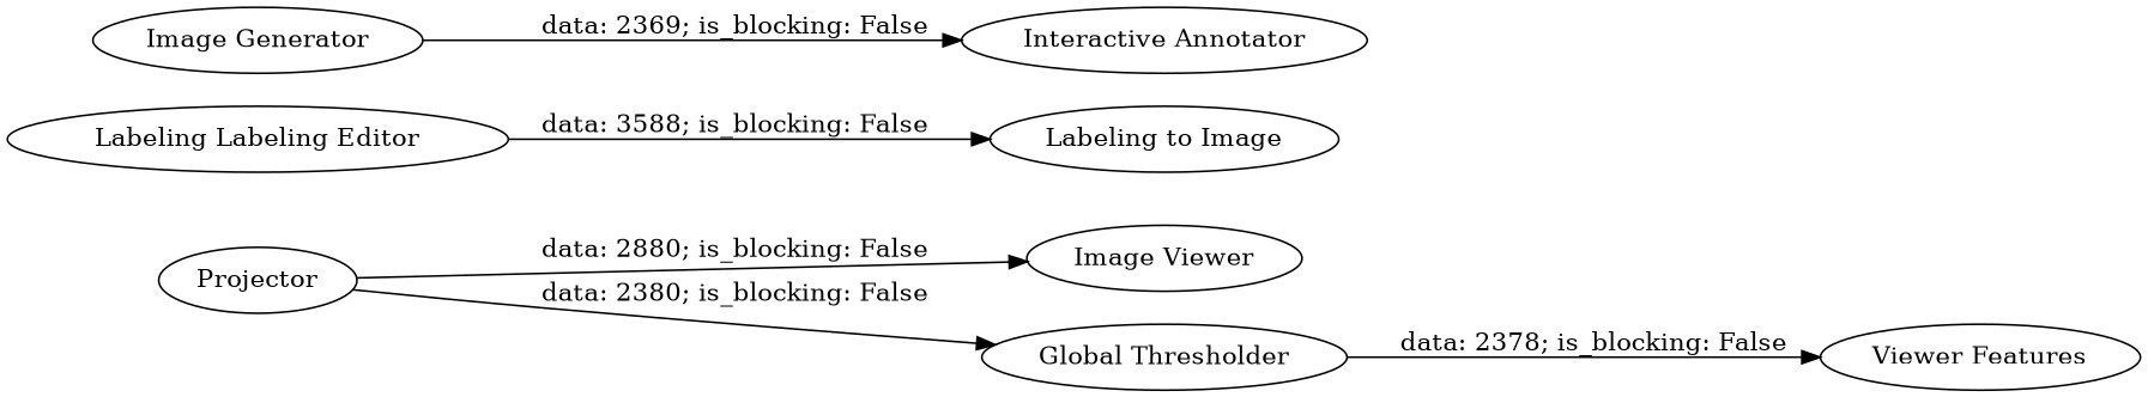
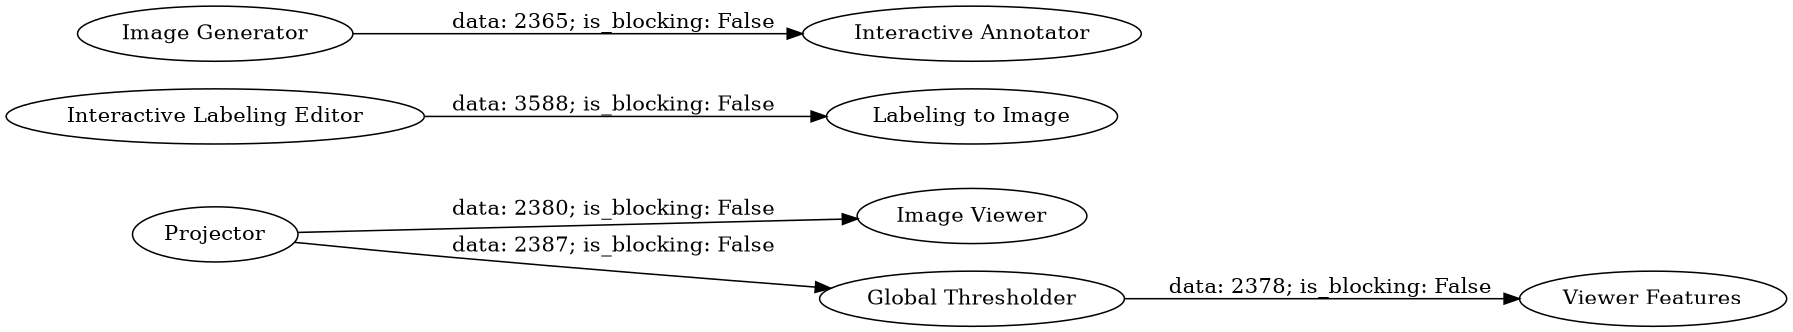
  digraph {
    rankdir=LR
    n1 [label="Image Viewer"]
    n2 [label=Projector]
    n3 [label="Global Thresholder"]
    n4 [label="Viewer Features"]
-   n5 [label="Labeling Labeling Editor"]
+   n5 [label="Interactive Labeling Editor"]
    n6 [label="Labeling to Image"]
    n7 [label="Image Generator"]
    n8 [label="Interactive Annotator"]
-   n2 -> n1 [label="data: 2880; is_blocking: False"]
-   n2 -> n3 [label="data: 2380; is_blocking: False"]
+   n2 -> n1 [label="data: 2380; is_blocking: False"]
+   n2 -> n3 [label="data: 2387; is_blocking: False"]
    n3 -> n4 [label="data: 2378; is_blocking: False"]
    n5 -> n6 [label="data: 3588; is_blocking: False"]
-   n7 -> n8 [label="data: 2369; is_blocking: False"]
+   n7 -> n8 [label="data: 2365; is_blocking: False"]
  }
